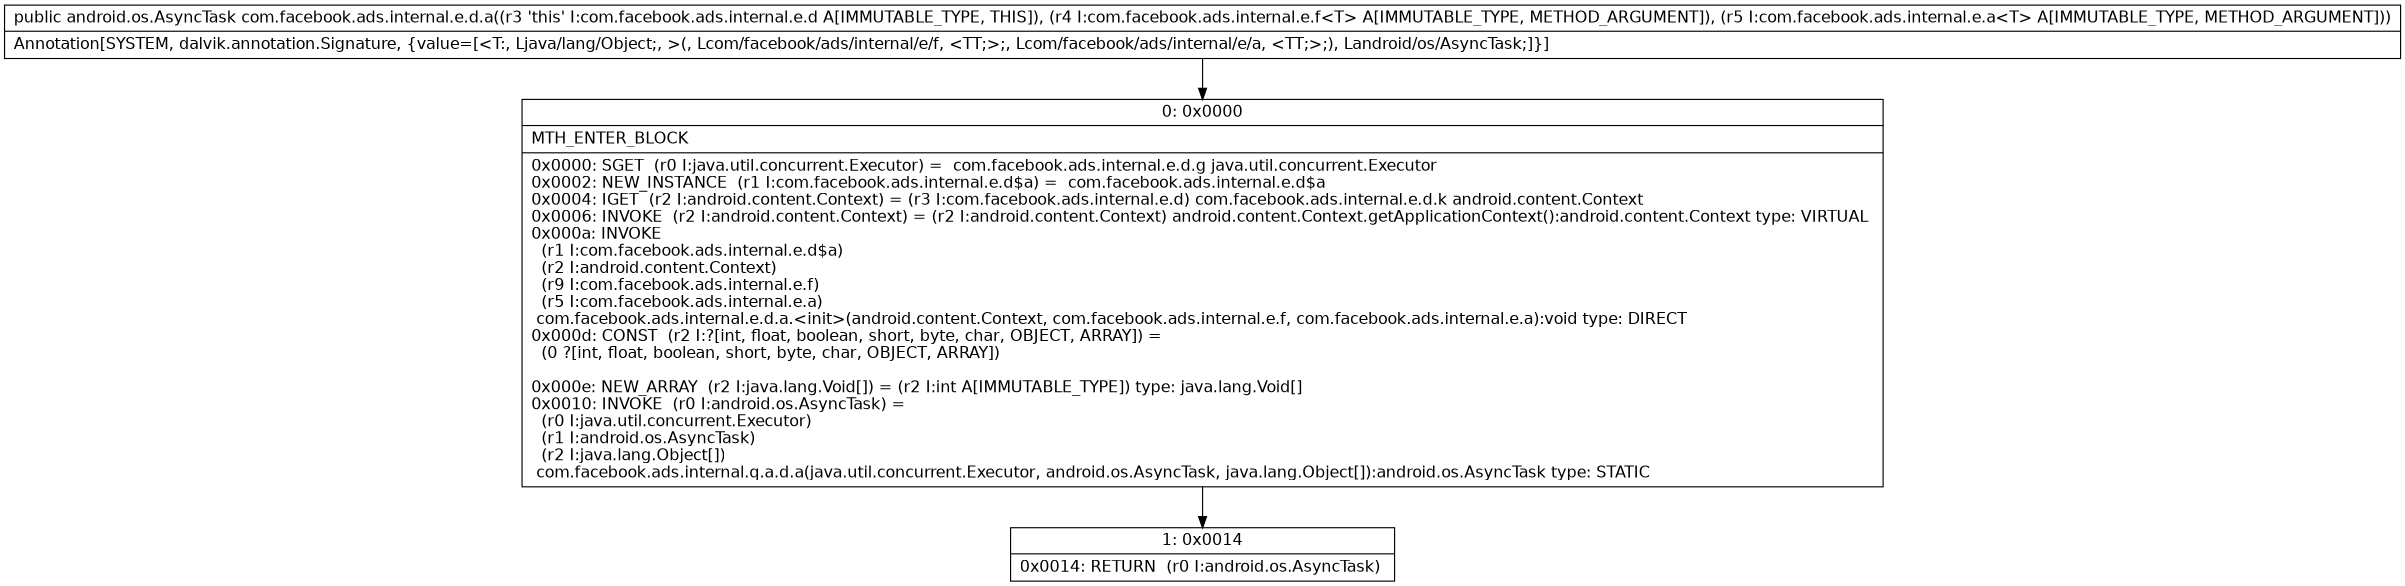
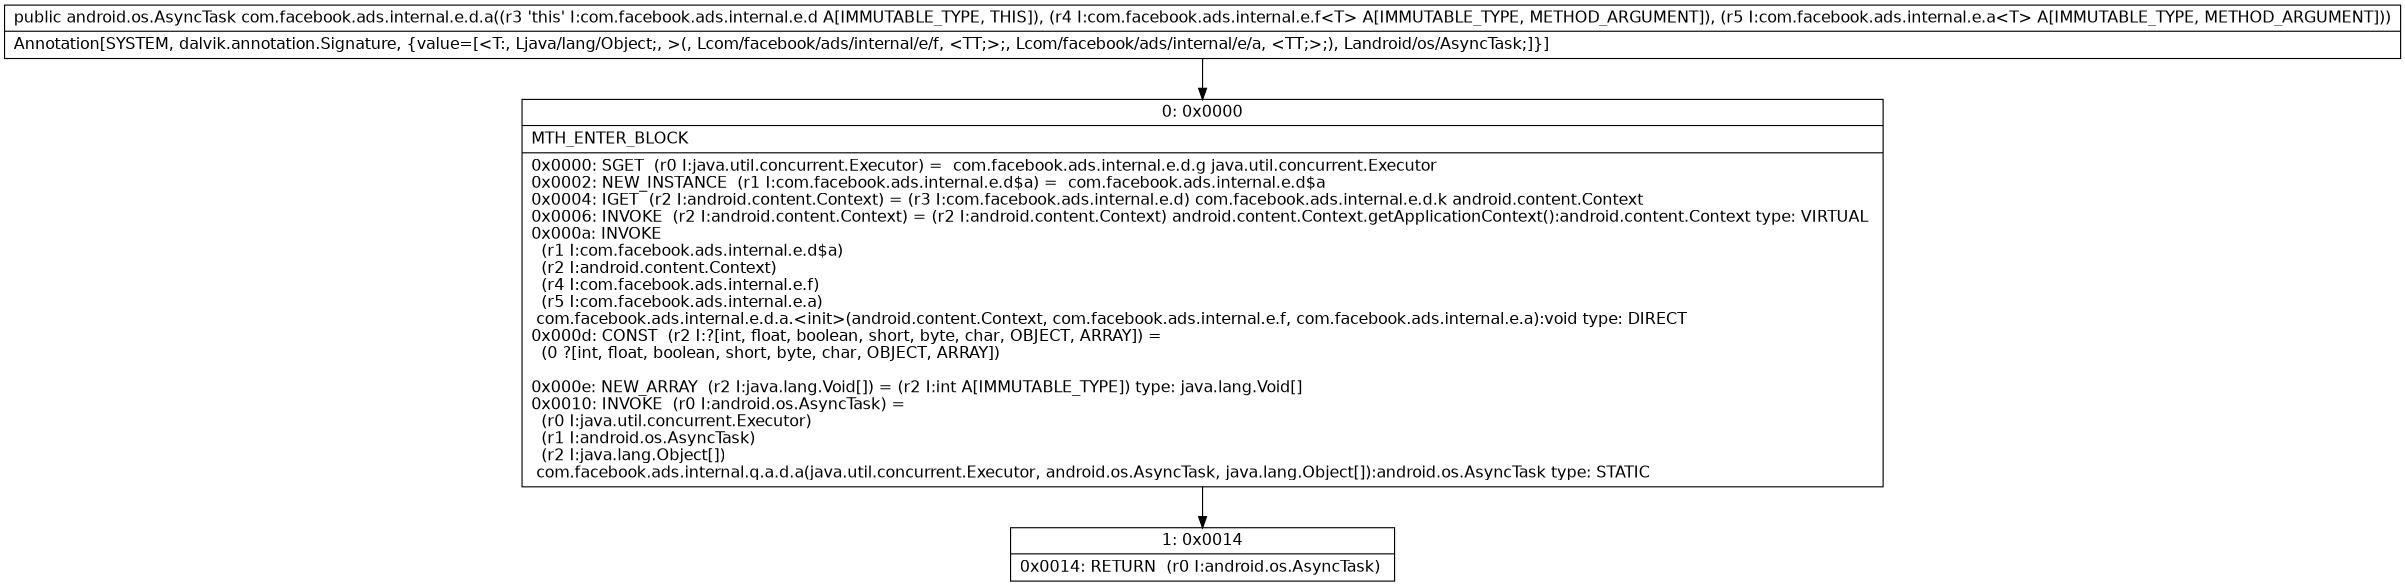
  digraph {
    fontname="DejaVu Sans"
    node [shape=record fontname="DejaVu Sans"]
    edge [fontname="DejaVu Sans"]
-   n1 [label="{0\:\ 0x0000|MTH_ENTER_BLOCK\l|0x0000: SGET  (r0 I:java.util.concurrent.Executor) =  com.facebook.ads.internal.e.d.g java.util.concurrent.Executor \l0x0002: NEW_INSTANCE  (r1 I:com.facebook.ads.internal.e.d$a) =  com.facebook.ads.internal.e.d$a \l0x0004: IGET  (r2 I:android.content.Context) = (r3 I:com.facebook.ads.internal.e.d) com.facebook.ads.internal.e.d.k android.content.Context \l0x0006: INVOKE  (r2 I:android.content.Context) = (r2 I:android.content.Context) android.content.Context.getApplicationContext():android.content.Context type: VIRTUAL \l0x000a: INVOKE  \l  (r1 I:com.facebook.ads.internal.e.d$a)\l  (r2 I:android.content.Context)\l  (r9 I:com.facebook.ads.internal.e.f)\l  (r5 I:com.facebook.ads.internal.e.a)\l com.facebook.ads.internal.e.d.a.\<init\>(android.content.Context, com.facebook.ads.internal.e.f, com.facebook.ads.internal.e.a):void type: DIRECT \l0x000d: CONST  (r2 I:?[int, float, boolean, short, byte, char, OBJECT, ARRAY]) = \l  (0 ?[int, float, boolean, short, byte, char, OBJECT, ARRAY])\l \l0x000e: NEW_ARRAY  (r2 I:java.lang.Void[]) = (r2 I:int A[IMMUTABLE_TYPE]) type: java.lang.Void[] \l0x0010: INVOKE  (r0 I:android.os.AsyncTask) = \l  (r0 I:java.util.concurrent.Executor)\l  (r1 I:android.os.AsyncTask)\l  (r2 I:java.lang.Object[])\l com.facebook.ads.internal.q.a.d.a(java.util.concurrent.Executor, android.os.AsyncTask, java.lang.Object[]):android.os.AsyncTask type: STATIC \l}"]
+   n1 [label="{0\:\ 0x0000|MTH_ENTER_BLOCK\l|0x0000: SGET  (r0 I:java.util.concurrent.Executor) =  com.facebook.ads.internal.e.d.g java.util.concurrent.Executor \l0x0002: NEW_INSTANCE  (r1 I:com.facebook.ads.internal.e.d$a) =  com.facebook.ads.internal.e.d$a \l0x0004: IGET  (r2 I:android.content.Context) = (r3 I:com.facebook.ads.internal.e.d) com.facebook.ads.internal.e.d.k android.content.Context \l0x0006: INVOKE  (r2 I:android.content.Context) = (r2 I:android.content.Context) android.content.Context.getApplicationContext():android.content.Context type: VIRTUAL \l0x000a: INVOKE  \l  (r1 I:com.facebook.ads.internal.e.d$a)\l  (r2 I:android.content.Context)\l  (r4 I:com.facebook.ads.internal.e.f)\l  (r5 I:com.facebook.ads.internal.e.a)\l com.facebook.ads.internal.e.d.a.\<init\>(android.content.Context, com.facebook.ads.internal.e.f, com.facebook.ads.internal.e.a):void type: DIRECT \l0x000d: CONST  (r2 I:?[int, float, boolean, short, byte, char, OBJECT, ARRAY]) = \l  (0 ?[int, float, boolean, short, byte, char, OBJECT, ARRAY])\l \l0x000e: NEW_ARRAY  (r2 I:java.lang.Void[]) = (r2 I:int A[IMMUTABLE_TYPE]) type: java.lang.Void[] \l0x0010: INVOKE  (r0 I:android.os.AsyncTask) = \l  (r0 I:java.util.concurrent.Executor)\l  (r1 I:android.os.AsyncTask)\l  (r2 I:java.lang.Object[])\l com.facebook.ads.internal.q.a.d.a(java.util.concurrent.Executor, android.os.AsyncTask, java.lang.Object[]):android.os.AsyncTask type: STATIC \l}"]
    n2 [label="{1\:\ 0x0014|0x0014: RETURN  (r0 I:android.os.AsyncTask) \l}"]
    n3 [label="{public android.os.AsyncTask com.facebook.ads.internal.e.d.a((r3 'this' I:com.facebook.ads.internal.e.d A[IMMUTABLE_TYPE, THIS]), (r4 I:com.facebook.ads.internal.e.f\<T\> A[IMMUTABLE_TYPE, METHOD_ARGUMENT]), (r5 I:com.facebook.ads.internal.e.a\<T\> A[IMMUTABLE_TYPE, METHOD_ARGUMENT]))  | Annotation[SYSTEM, dalvik.annotation.Signature, \{value=[\<T:, Ljava\/lang\/Object;, \>(, Lcom\/facebook\/ads\/internal\/e\/f, \<TT;\>;, Lcom\/facebook\/ads\/internal\/e\/a, \<TT;\>;), Landroid\/os\/AsyncTask;]\}]\l}"]
    n1 -> n2
    n3 -> n1
  }
